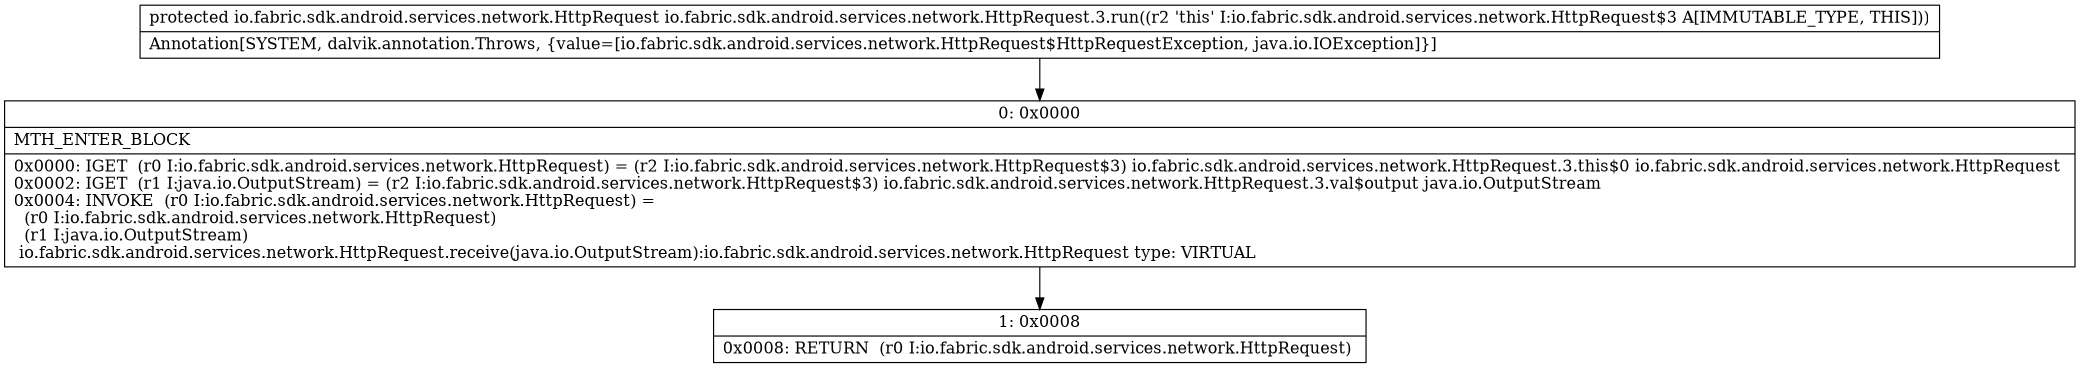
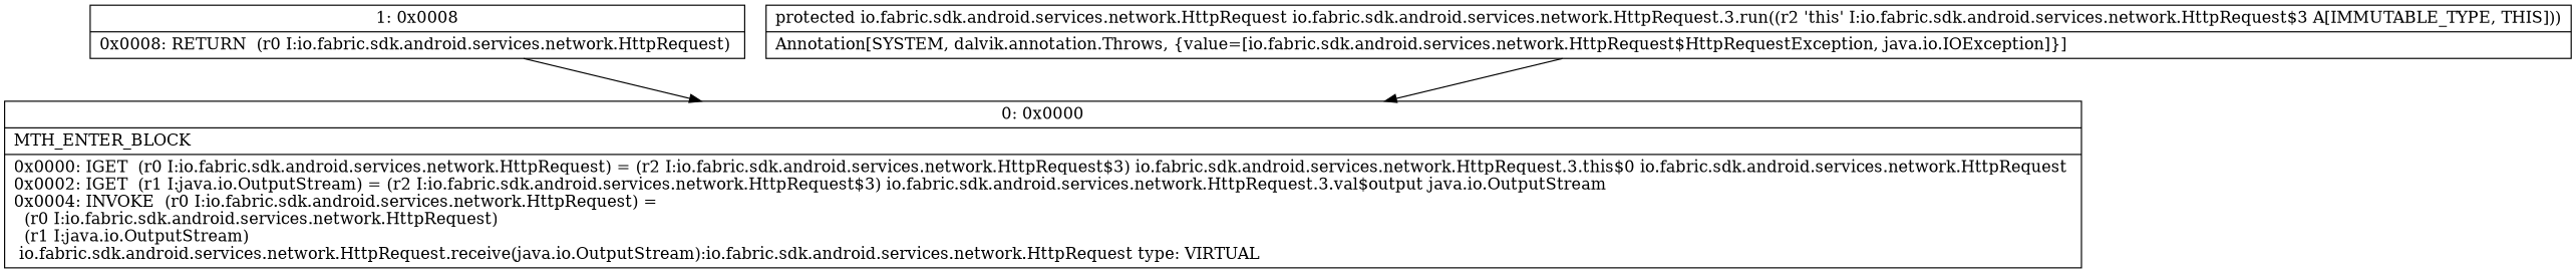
  digraph {
    node [shape=record]
    n1 [label="{0\:\ 0x0000|MTH_ENTER_BLOCK\l|0x0000: IGET  (r0 I:io.fabric.sdk.android.services.network.HttpRequest) = (r2 I:io.fabric.sdk.android.services.network.HttpRequest$3) io.fabric.sdk.android.services.network.HttpRequest.3.this$0 io.fabric.sdk.android.services.network.HttpRequest \l0x0002: IGET  (r1 I:java.io.OutputStream) = (r2 I:io.fabric.sdk.android.services.network.HttpRequest$3) io.fabric.sdk.android.services.network.HttpRequest.3.val$output java.io.OutputStream \l0x0004: INVOKE  (r0 I:io.fabric.sdk.android.services.network.HttpRequest) = \l  (r0 I:io.fabric.sdk.android.services.network.HttpRequest)\l  (r1 I:java.io.OutputStream)\l io.fabric.sdk.android.services.network.HttpRequest.receive(java.io.OutputStream):io.fabric.sdk.android.services.network.HttpRequest type: VIRTUAL \l}"]
    n2 [label="{1\:\ 0x0008|0x0008: RETURN  (r0 I:io.fabric.sdk.android.services.network.HttpRequest) \l}"]
    n3 [label="{protected io.fabric.sdk.android.services.network.HttpRequest io.fabric.sdk.android.services.network.HttpRequest.3.run((r2 'this' I:io.fabric.sdk.android.services.network.HttpRequest$3 A[IMMUTABLE_TYPE, THIS]))  | Annotation[SYSTEM, dalvik.annotation.Throws, \{value=[io.fabric.sdk.android.services.network.HttpRequest$HttpRequestException, java.io.IOException]\}]\l}"]
-   n1 -> n2
+   n2 -> n1
    n3 -> n1
  }
